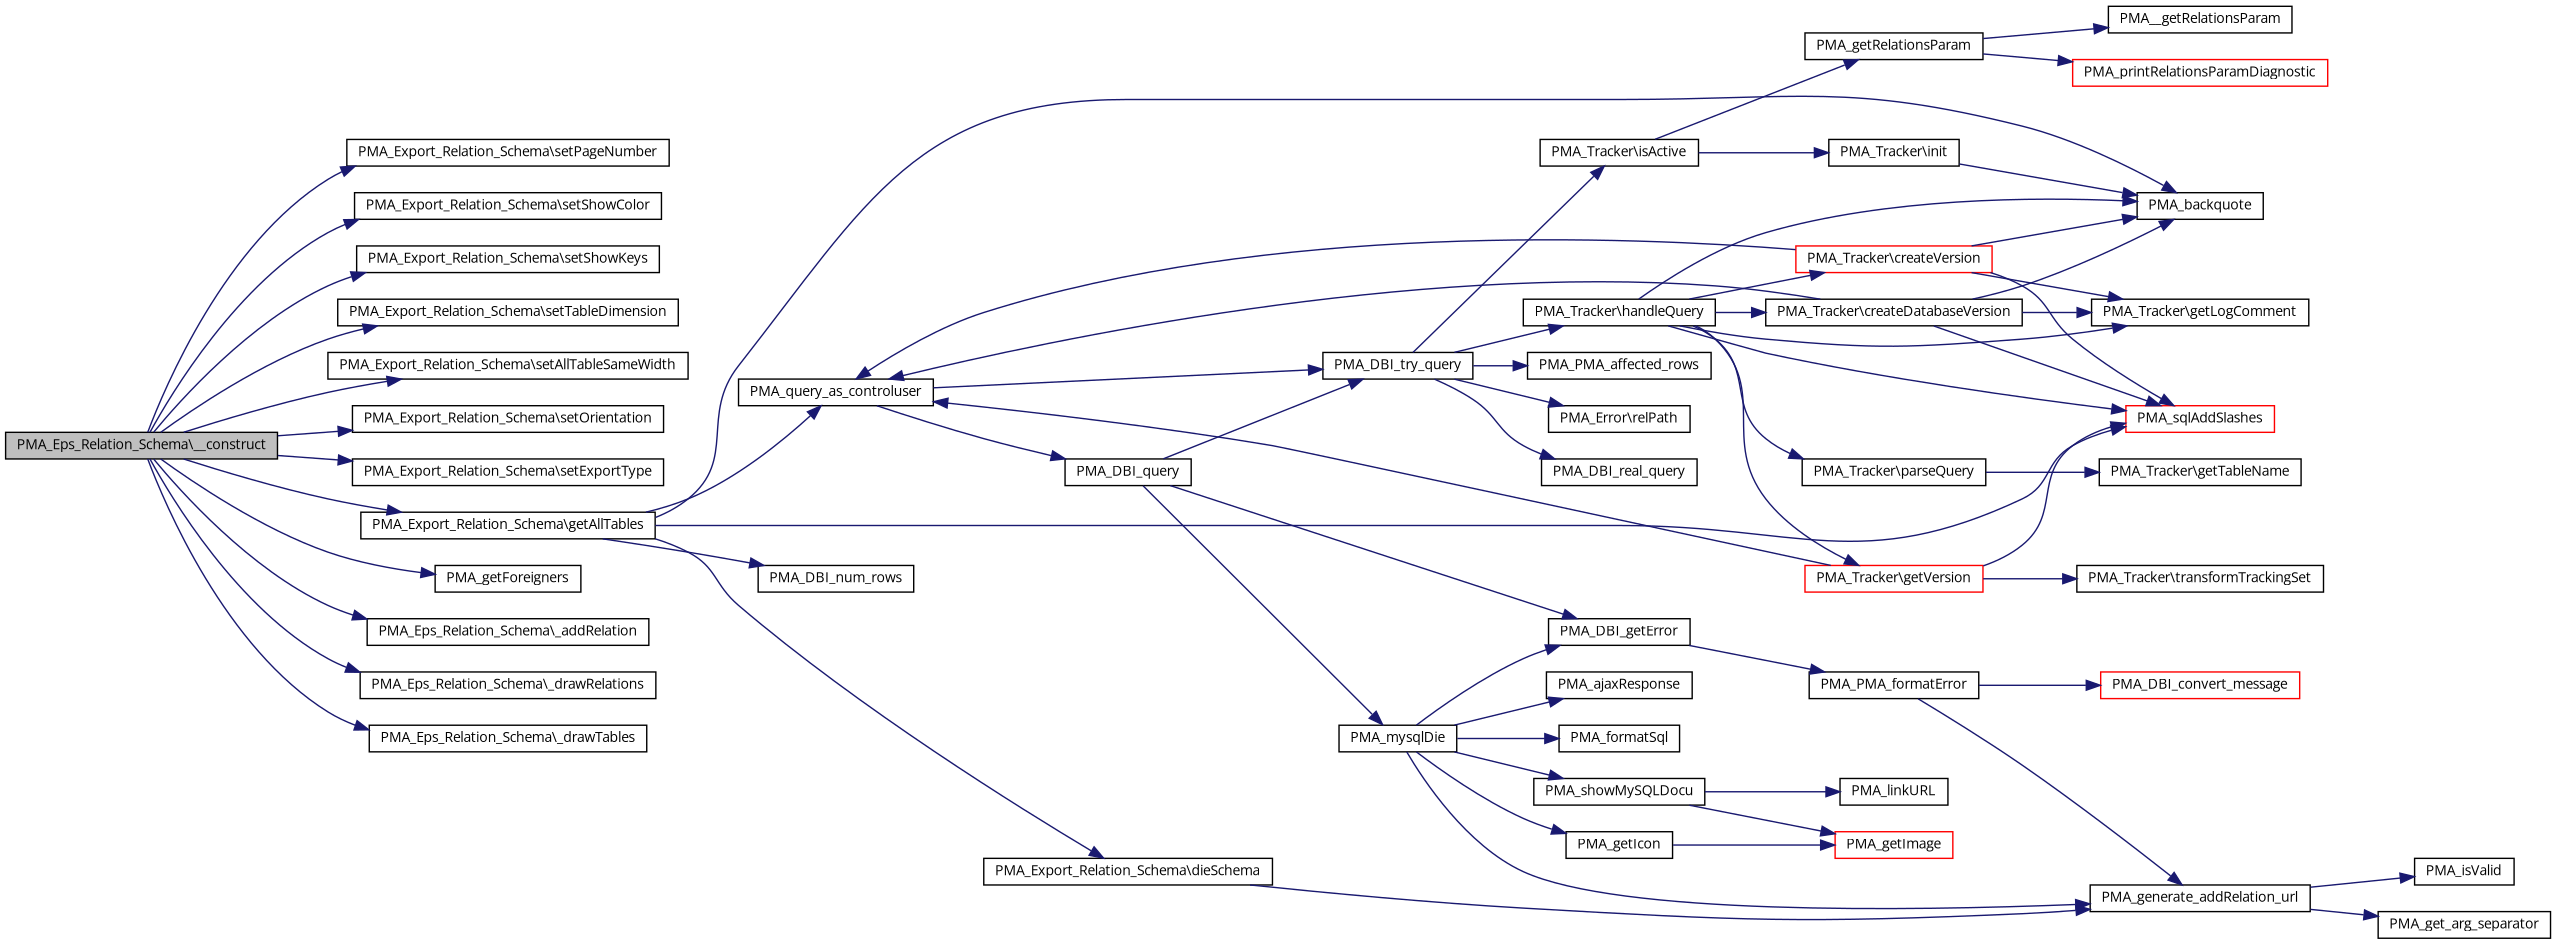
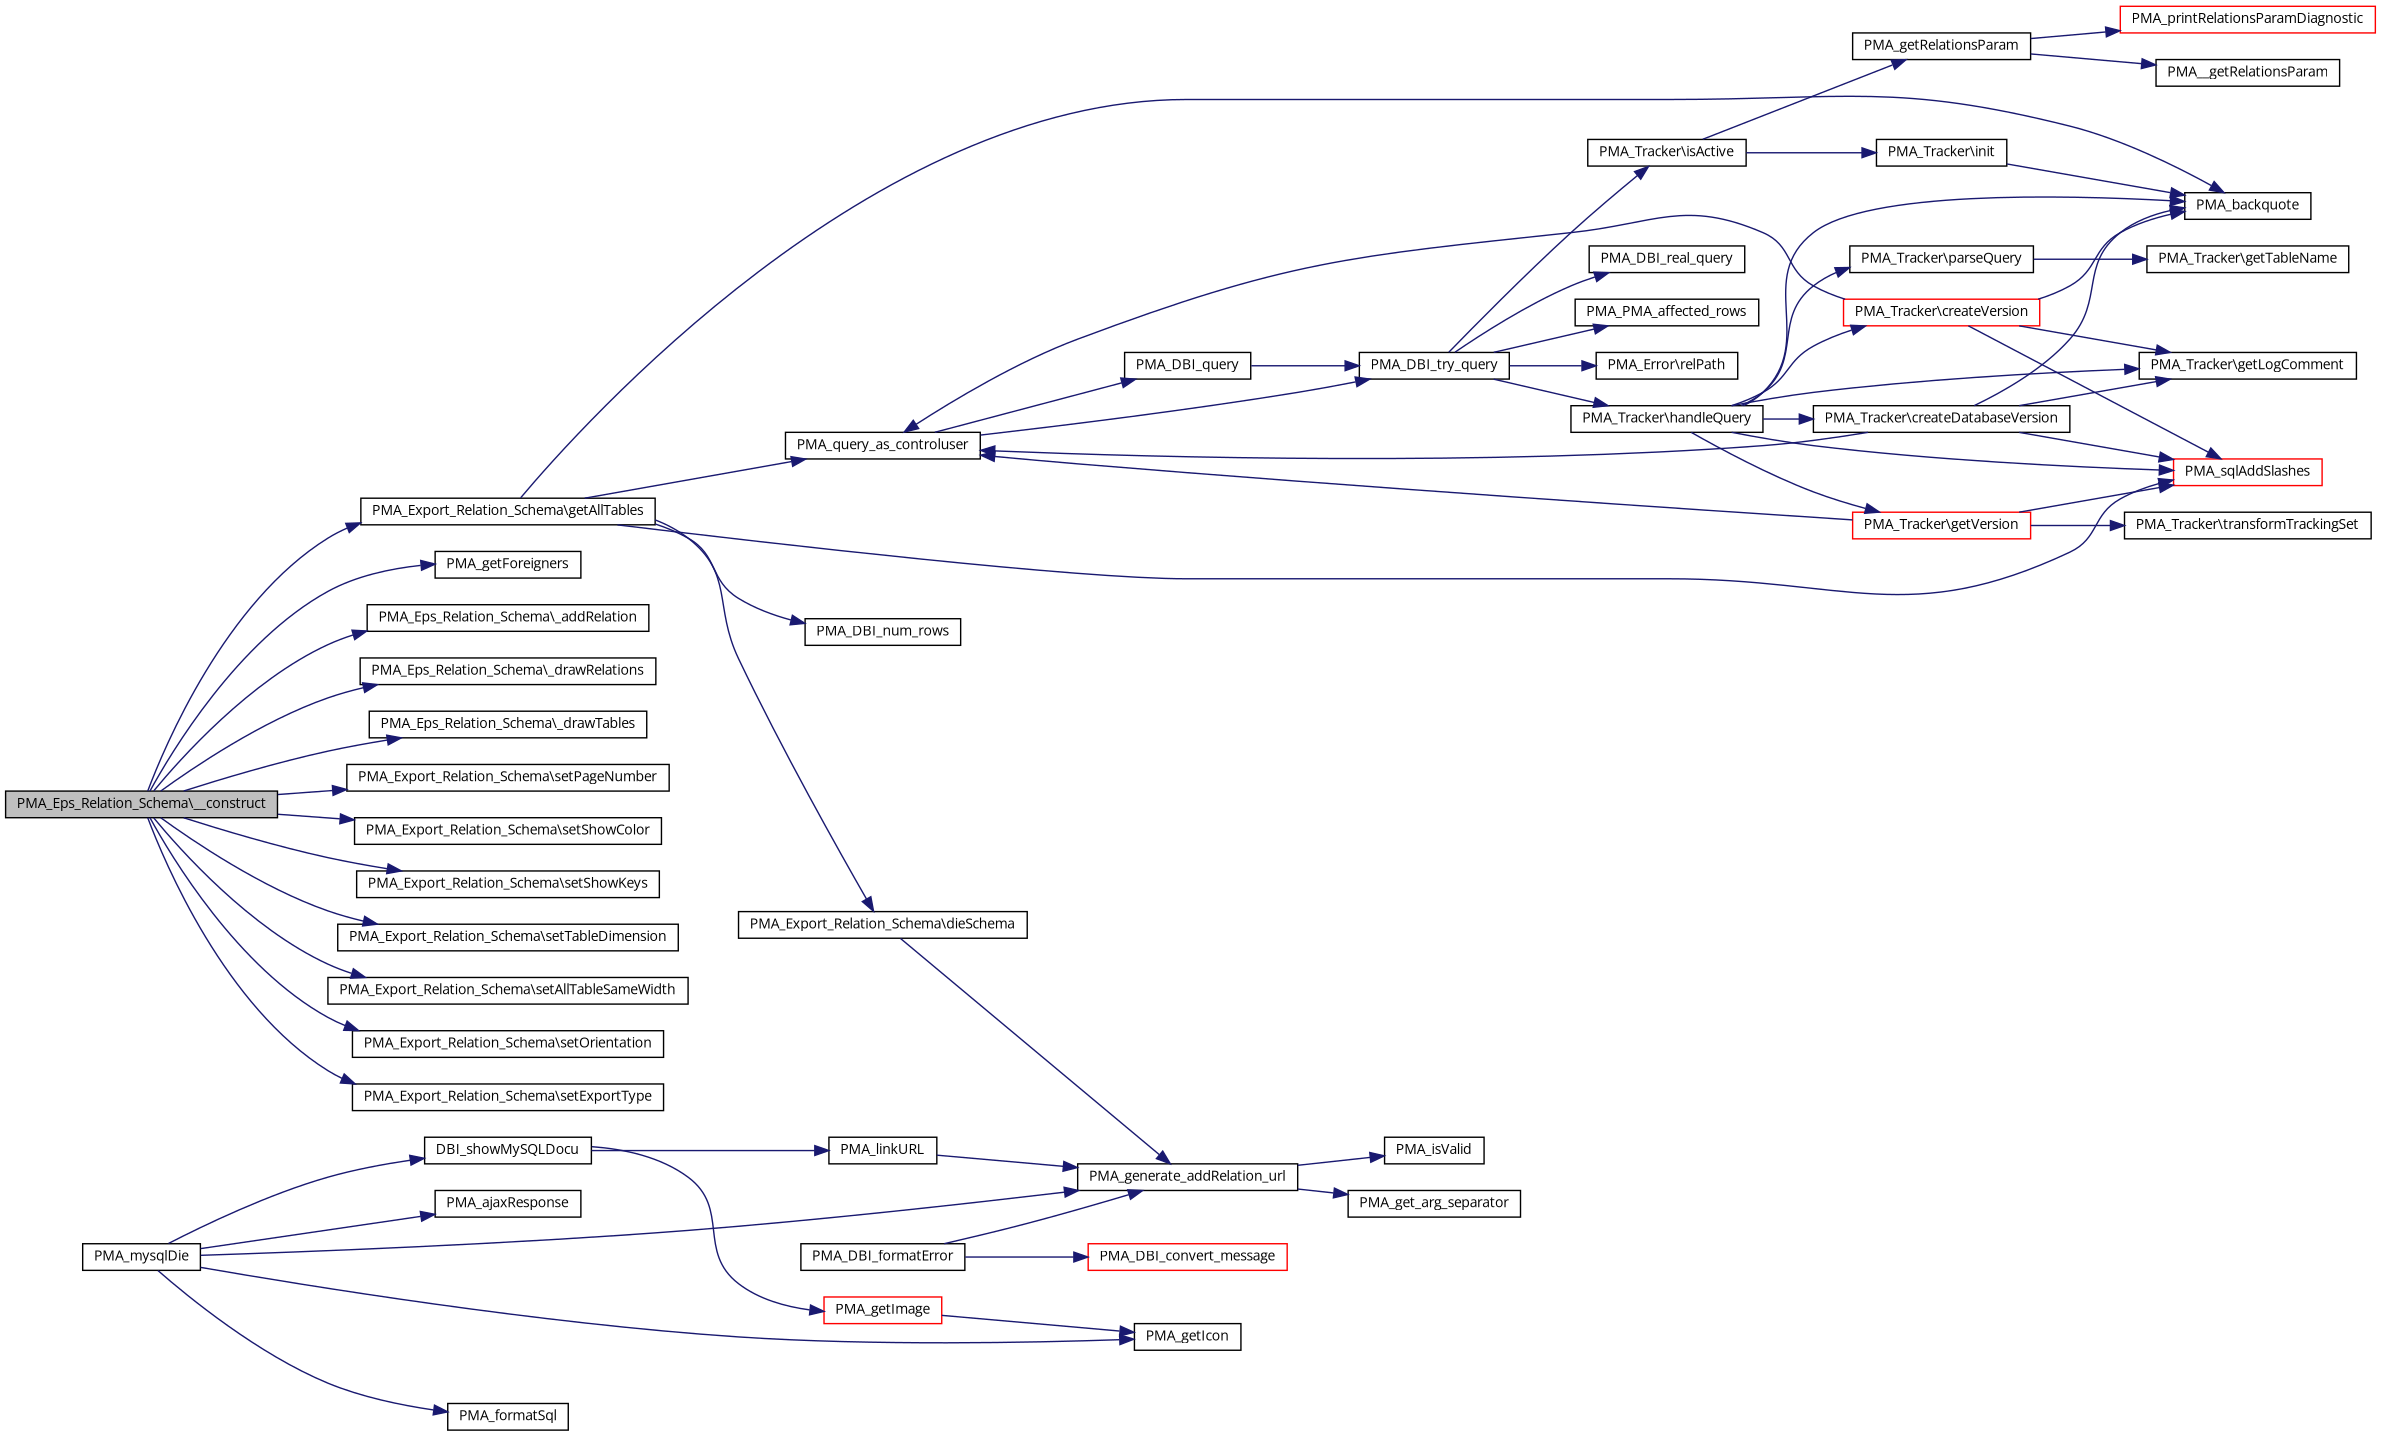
  digraph {
    fontname="Open Sans"
    rankdir=LR
    node [color=black fillcolor=white fontname="Open Sans" fontsize=10 shape=record style=filled]
    edge [color=midnightblue fontname="Open Sans" fontsize=10 labelfontname=Helvetica labelfontsize=10 style=solid]
    n1 [fillcolor=grey75 fontcolor=black height=0.2 label="PMA_Eps_Relation_Schema\\__construct" width=0.4]
    n2 [height=0.2 label="PMA_Export_Relation_Schema\\setPageNumber" width=0.4]
    n3 [height=0.2 label="PMA_Export_Relation_Schema\\setShowColor" width=0.4]
    n4 [height=0.2 label="PMA_Export_Relation_Schema\\setShowKeys" width=0.4]
    n5 [height=0.2 label="PMA_Export_Relation_Schema\\setTableDimension" width=0.4]
    n6 [height=0.2 label="PMA_Export_Relation_Schema\\setAllTableSameWidth" width=0.4]
    n7 [height=0.2 label="PMA_Export_Relation_Schema\\setOrientation" width=0.4]
    n8 [height=0.2 label="PMA_Export_Relation_Schema\\setExportType" width=0.4]
    n9 [height=0.2 label="PMA_Export_Relation_Schema\\getAllTables" width=0.4]
    n10 [height=0.2 label=PMA_getForeigners width=0.4]
    n11 [height=0.2 label="PMA_Eps_Relation_Schema\\_addRelation" width=0.4]
    n12 [height=0.2 label="PMA_Eps_Relation_Schema\\_drawRelations" width=0.4]
    n13 [height=0.2 label="PMA_Eps_Relation_Schema\\_drawTables" width=0.4]
    n14 [height=0.2 label=PMA_backquote width=0.4]
    n15 [color=red height=0.2 label=PMA_sqlAddSlashes width=0.4]
    n16 [height=0.2 label=PMA_query_as_controluser width=0.4]
    n17 [height=0.2 label=PMA_DBI_num_rows width=0.4]
    n18 [height=0.2 label="PMA_Export_Relation_Schema\\dieSchema" width=0.4]
    n19 [height=0.2 label=PMA_DBI_query width=0.4]
    n20 [height=0.2 label=PMA_DBI_try_query width=0.4]
    n21 [height=0.2 label=PMA_generate_addRelation_url width=0.4]
    n22 [height=0.2 label=PMA_mysqlDie width=0.4]
-   n23 [height=0.2 label=PMA_DBI_getError width=0.4]
    n24 [height=0.2 label=PMA_DBI_real_query width=0.4]
    n25 [height=0.2 label=PMA_PMA_affected_rows width=0.4]
    n26 [height=0.2 label="PMA_Error\\relPath" width=0.4]
    n27 [height=0.2 label="PMA_Tracker\\isActive" width=0.4]
    n28 [height=0.2 label="PMA_Tracker\\handleQuery" width=0.4]
    n29 [height=0.2 label=PMA_formatSql width=0.4]
-   n30 [height=0.2 label=PMA_showMySQLDocu width=0.4]
+   n30 [height=0.2 label=DBI_showMySQLDocu width=0.4]
    n31 [height=0.2 label=PMA_getIcon width=0.4]
    n32 [height=0.2 label=PMA_ajaxResponse width=0.4]
-   n33 [height=0.2 label=PMA_PMA_formatError width=0.4]
+   n33 [height=0.2 label=PMA_DBI_formatError width=0.4]
    n34 [height=0.2 label=PMA_getRelationsParam width=0.4]
    n35 [height=0.2 label="PMA_Tracker\\init" width=0.4]
    n36 [height=0.2 label="PMA_Tracker\\parseQuery" width=0.4]
    n37 [color=red height=0.2 label="PMA_Tracker\\getVersion" width=0.4]
    n38 [color=red height=0.2 label="PMA_Tracker\\createVersion" width=0.4]
    n39 [height=0.2 label="PMA_Tracker\\getLogComment" width=0.4]
    n40 [height=0.2 label="PMA_Tracker\\createDatabaseVersion" width=0.4]
    n41 [height=0.2 label=PMA__getRelationsParam width=0.4]
    n42 [color=red height=0.2 label=PMA_printRelationsParamDiagnostic width=0.4]
    n43 [height=0.2 label="PMA_Tracker\\getTableName" width=0.4]
    n44 [height=0.2 label="PMA_Tracker\\transformTrackingSet" width=0.4]
    n45 [height=0.2 label=PMA_isValid width=0.4]
    n46 [height=0.2 label=PMA_get_arg_separator width=0.4]
    n47 [height=0.2 label=PMA_linkURL width=0.4]
    n48 [color=red height=0.2 label=PMA_getImage width=0.4]
    n49 [color=red height=0.2 label=PMA_DBI_convert_message width=0.4]
    n1 -> n2
    n1 -> n3
    n1 -> n4
    n1 -> n5
    n1 -> n6
    n1 -> n7
    n1 -> n8
    n1 -> n9
    n1 -> n10
    n1 -> n11
    n1 -> n12
    n1 -> n13
    n9 -> n14
    n9 -> n15
    n9 -> n16
    n9 -> n17
    n9 -> n18
    n16 -> n19
    n16 -> n20
    n18 -> n21
    n19 -> n20
-   n19 -> n22
-   n19 -> n23
    n20 -> n24
    n20 -> n25
    n20 -> n26
    n20 -> n27
    n20 -> n28
    n21 -> n45
    n21 -> n46
    n22 -> n21
-   n22 -> n23
    n22 -> n29
    n22 -> n30
    n22 -> n31
    n22 -> n32
-   n23 -> n33
    n27 -> n34
    n27 -> n35
    n28 -> n14
    n28 -> n15
    n28 -> n36
    n28 -> n37
    n28 -> n38
    n28 -> n39
    n28 -> n40
    n30 -> n47
    n30 -> n48
-   n31 -> n48
+   n48 -> n31
    n33 -> n21
    n33 -> n49
    n34 -> n41
    n34 -> n42
    n35 -> n14
    n36 -> n43
    n37 -> n15
    n37 -> n16
    n37 -> n44
    n38 -> n14
    n38 -> n15
    n38 -> n16
    n38 -> n39
    n40 -> n14
    n40 -> n15
    n40 -> n16
    n40 -> n39
+   n47 -> n21
  }
